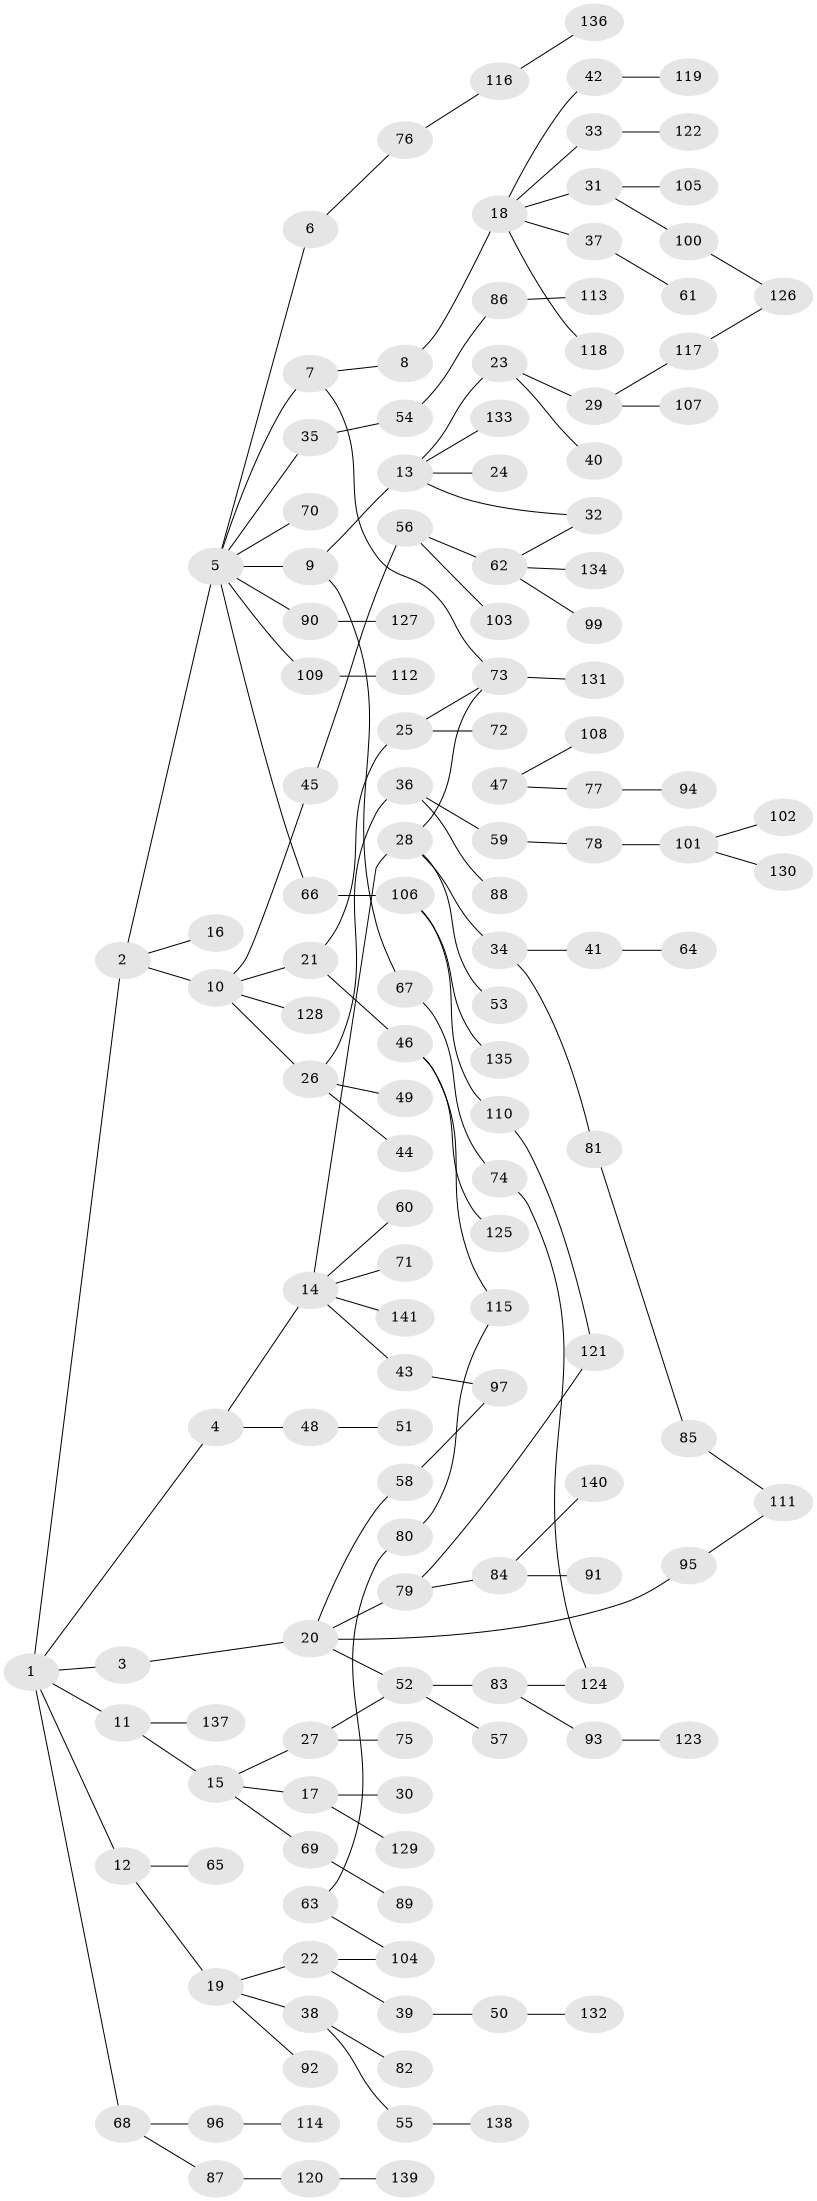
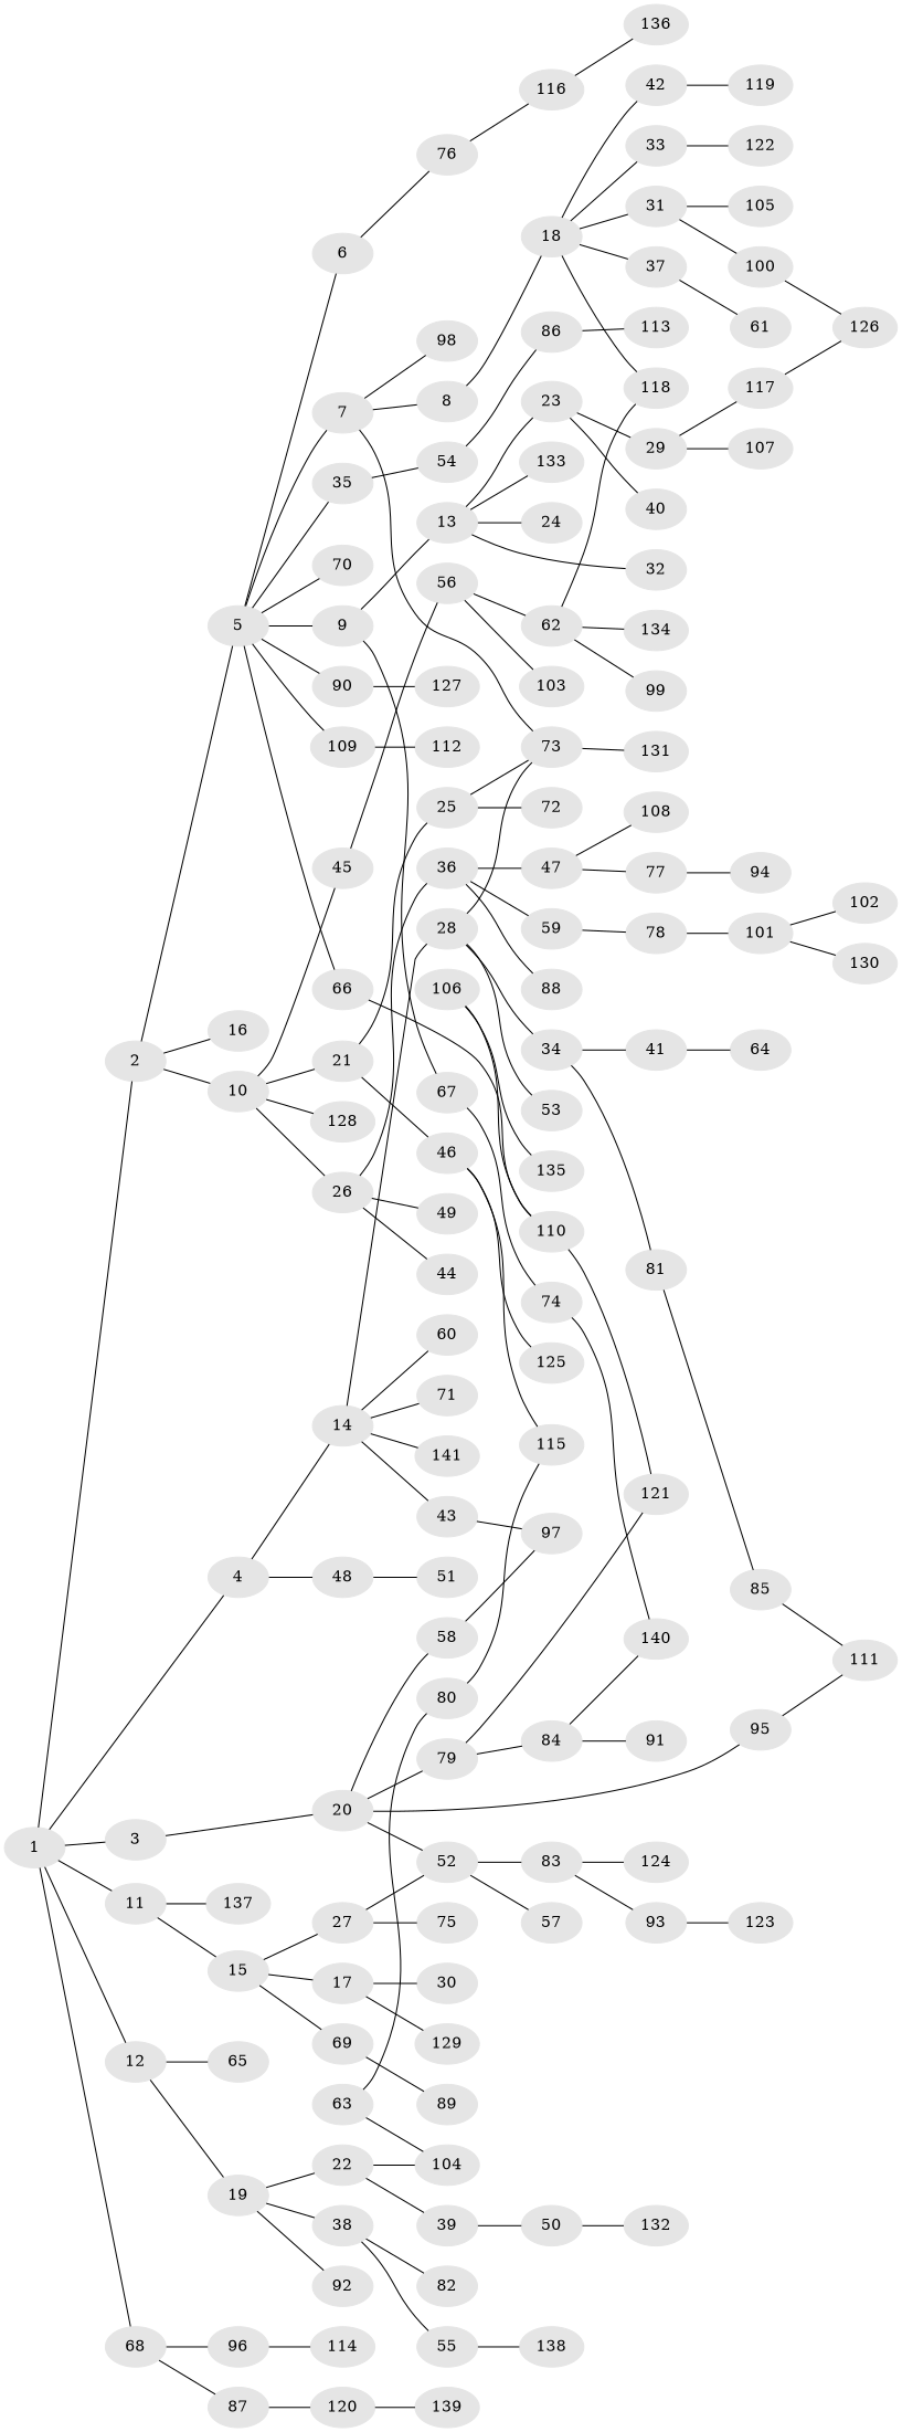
  graph {
    rankdir=LR
    node [color=gray90 style=filled]
    1
    2
    3
    4
    11
    12
    68
    5
    10
    16
    20
    14
    48
    15
    137
    19
    65
    87
    96
    6
    7
    9
    35
    66
    70
    90
    109
    21
    26
    45
    128
    52
    58
    79
    95
    28
    43
    60
    71
    141
    51
    76
    8
    73
+   98
    13
    67
    54
    106
    127
    112
    116
    18
    131
    31
    33
    37
    42
    118
    23
    24
    32
    133
    74
    25
    46
    36
    44
    49
    56
    17
    27
    69
    22
    38
    92
    29
    40
    34
    53
    97
    30
    129
    75
    63
    104
    80
    89
    100
    105
    122
    61
    119
    39
    55
    82
    57
    83
    84
    121
    111
    72
    115
    125
    50
    107
    117
    47
    59
    88
    41
    81
    126
    64
    85
    86
    77
    108
    78
    138
    132
    62
    103
    94
    124
    93
    113
    99
    134
    101
    110
    135
    120
    114
    136
    102
    130
    91
    140
    123
    139
    1 -- 2
    1 -- 3
    1 -- 4
    1 -- 11
    1 -- 12
    1 -- 68
    2 -- 5
    2 -- 10
    2 -- 16
    3 -- 20
    4 -- 14
    4 -- 48
    11 -- 15
    11 -- 137
    12 -- 19
    12 -- 65
    68 -- 87
    68 -- 96
    5 -- 6
    5 -- 7
    5 -- 9
    5 -- 35
    5 -- 66
    5 -- 70
    5 -- 90
    5 -- 109
    10 -- 21
    10 -- 26
    10 -- 45
    10 -- 128
    20 -- 52
    20 -- 58
    20 -- 79
    20 -- 95
    14 -- 28
    14 -- 43
    14 -- 60
    14 -- 71
    14 -- 141
    48 -- 51
    15 -- 17
    15 -- 27
    15 -- 69
    19 -- 22
    19 -- 38
    19 -- 92
    87 -- 120
    96 -- 114
    6 -- 76
    7 -- 8
    7 -- 73
+   7 -- 98
    9 -- 13
    9 -- 67
    35 -- 54
-   66 -- 106
+   66 -- 110
    90 -- 127
    109 -- 112
    21 -- 25
    21 -- 46
    26 -- 36
    26 -- 44
    26 -- 49
    45 -- 56
    52 -- 57
    52 -- 83
    58 -- 97
    79 -- 84
    79 -- 121
    95 -- 111
    28 -- 73
    28 -- 34
    28 -- 53
    43 -- 97
    76 -- 116
    8 -- 18
    73 -- 131
    13 -- 23
    13 -- 24
    13 -- 32
    13 -- 133
    67 -- 74
    54 -- 86
    106 -- 110
    106 -- 135
    116 -- 136
    18 -- 31
    18 -- 33
    18 -- 37
    18 -- 42
    18 -- 118
    31 -- 100
    31 -- 105
    33 -- 122
    37 -- 61
    42 -- 119
    23 -- 29
    23 -- 40
-   74 -- 124
+   74 -- 140
    25 -- 73
    25 -- 72
    46 -- 115
    46 -- 125
+   36 -- 47
    36 -- 59
    36 -- 88
    56 -- 62
    56 -- 103
    17 -- 30
    17 -- 129
    27 -- 52
    27 -- 75
    69 -- 89
    22 -- 104
    22 -- 39
    38 -- 55
    38 -- 82
    29 -- 107
    29 -- 117
    34 -- 41
    34 -- 81
    63 -- 104
    63 -- 80
    80 -- 115
    100 -- 126
    39 -- 50
    55 -- 138
    83 -- 124
    83 -- 93
    84 -- 91
    84 -- 140
    50 -- 132
    117 -- 126
    47 -- 77
    47 -- 108
    59 -- 78
    41 -- 64
    81 -- 85
    85 -- 111
    86 -- 113
    77 -- 94
    78 -- 101
-   62 -- 32
+   62 -- 118
    62 -- 99
    62 -- 134
    93 -- 123
    101 -- 102
    101 -- 130
    110 -- 121
    120 -- 139
  }
